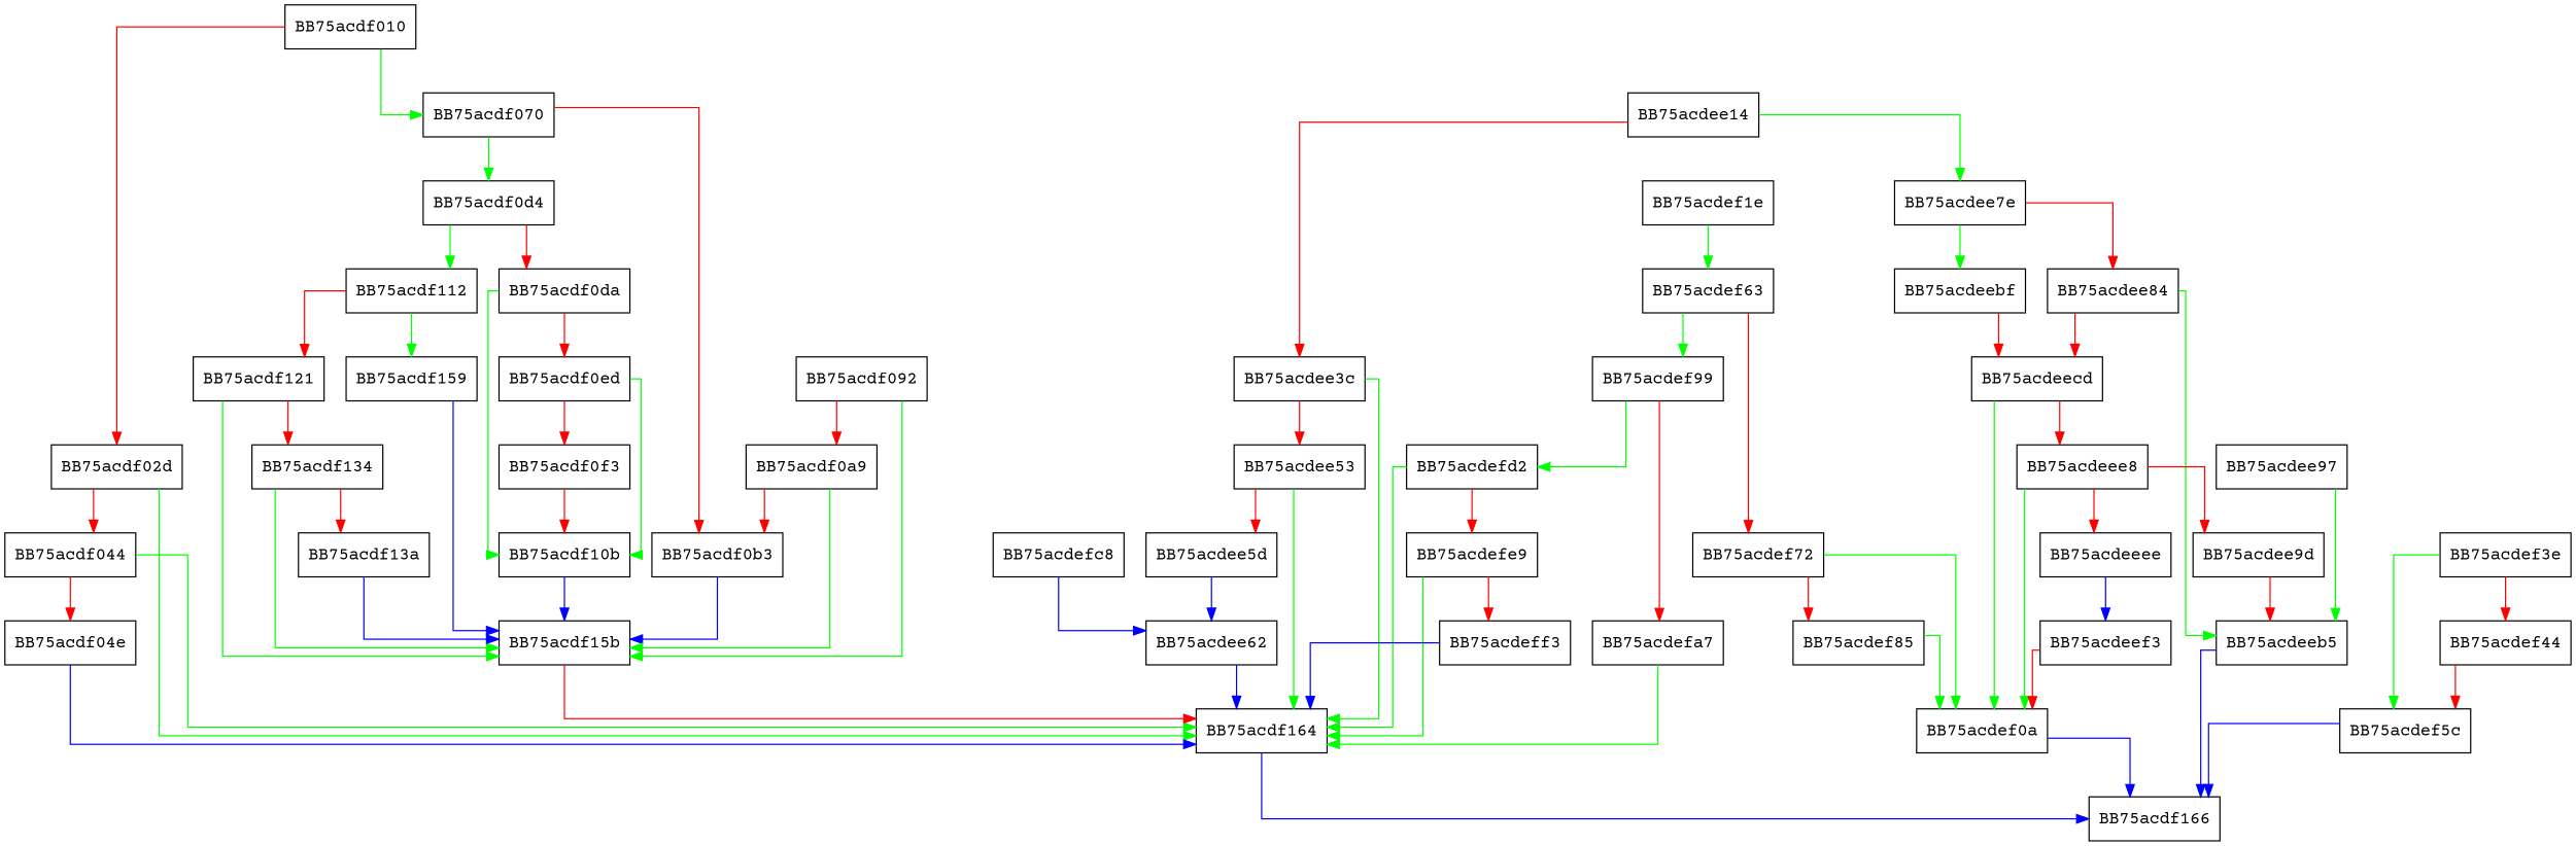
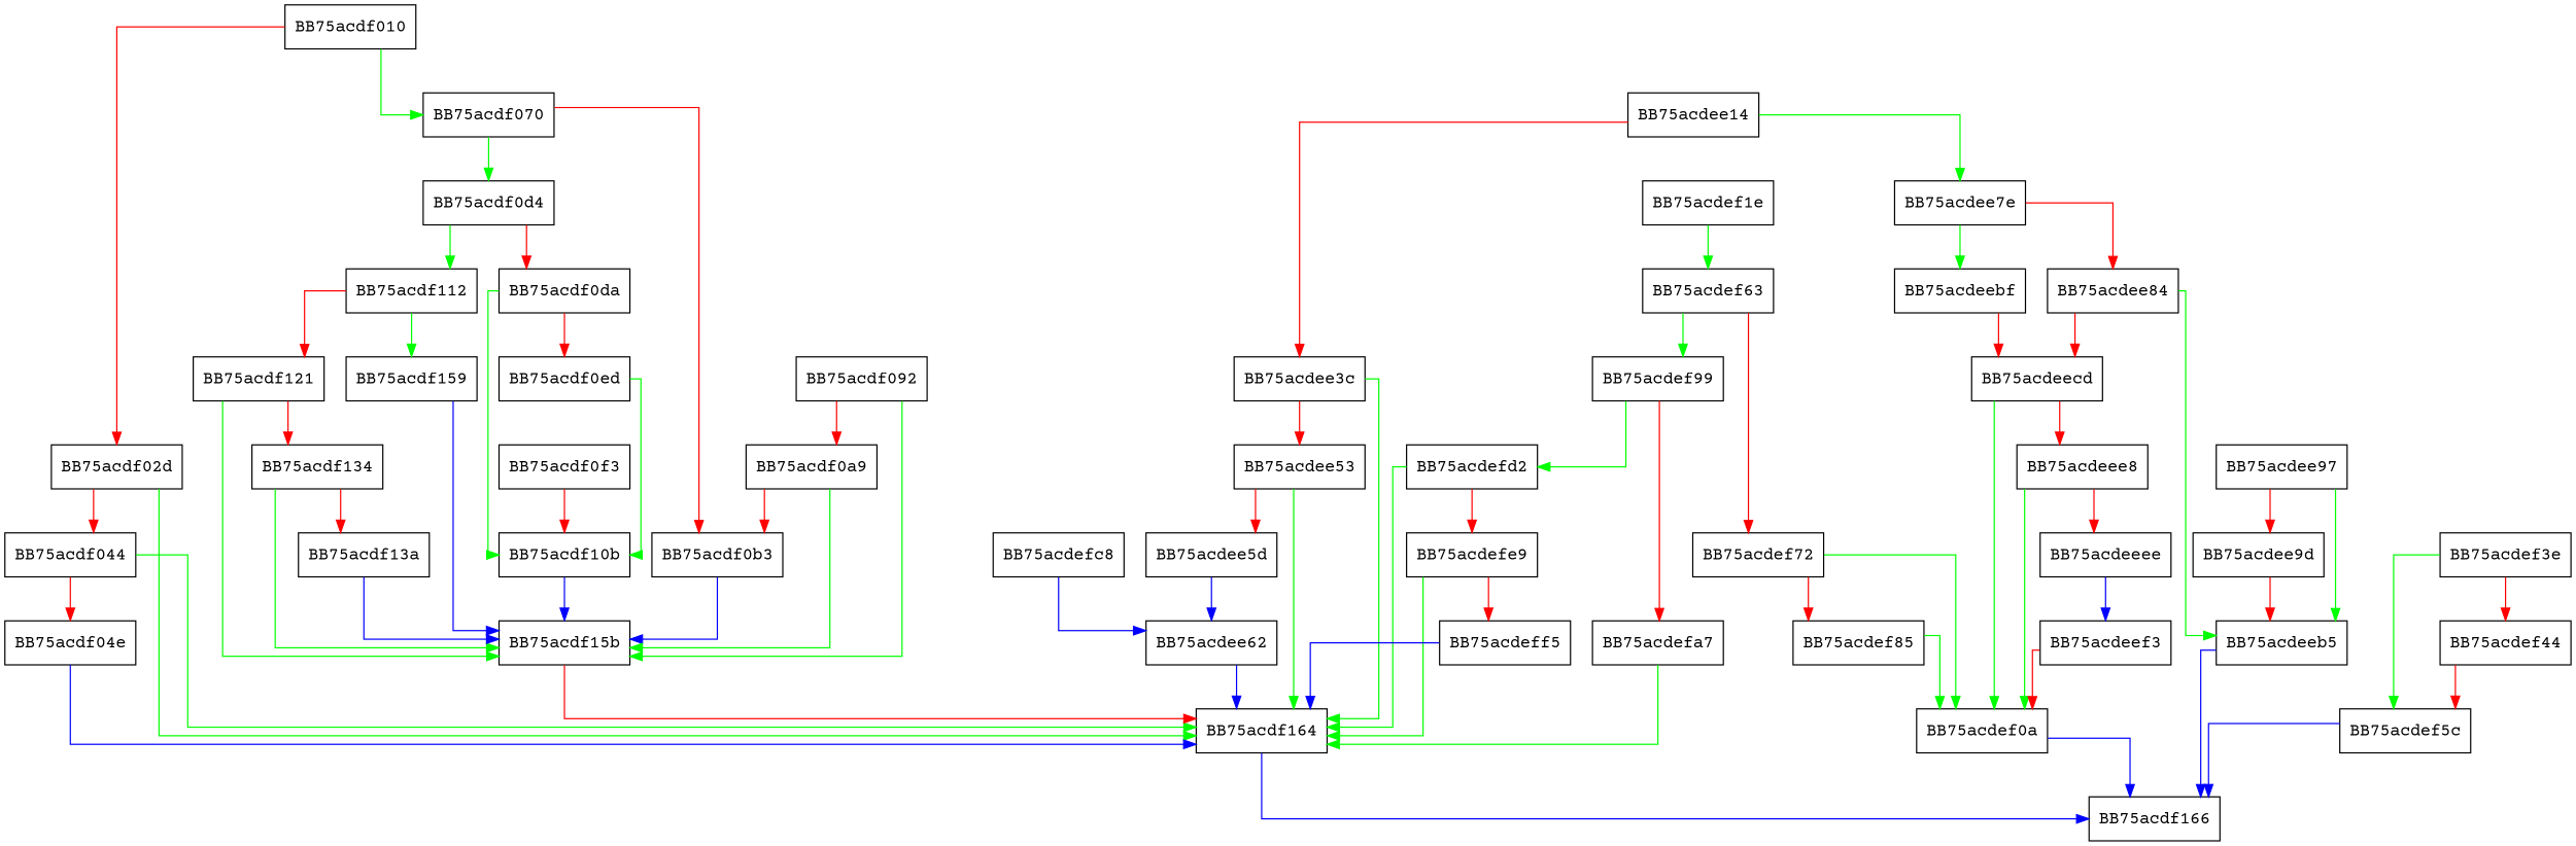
  digraph {
    fontname="Courier Prime"
    splines=ortho
    node [fontname="Courier Prime" shape=box]
    edge [color=red fontname="Courier Prime"]
    BB75acdee14
    BB75acdee7e
    BB75acdee3c
    BB75acdeebf
    BB75acdee84
    BB75acdf164
    BB75acdee53
    BB75acdeecd
    BB75acdeeb5
    BB75acdf166
    BB75acdee5d
    BB75acdee62
    BB75acdef0a
    BB75acdeee8
    BB75acdee97
    BB75acdee9d
    BB75acdf010
    BB75acdf070
    BB75acdf02d
    BB75acdef1e
    BB75acdef63
    BB75acdeeee
    BB75acdeef3
    BB75acdf0d4
    BB75acdf0b3
    BB75acdf044
    BB75acdef99
    BB75acdef72
    BB75acdefd2
    BB75acdefa7
    BB75acdef85
    BB75acdef5c
    BB75acdef3e
    BB75acdef44
    BB75acdefe9
-   BB75acdeff3
+   BB75acdeff3 [label=BB75acdeff5]
    BB75acdefc8
    BB75acdf112
    BB75acdf0da
    BB75acdf092
    BB75acdf15b
    BB75acdf0a9
    BB75acdf04e
    BB75acdf159
    BB75acdf121
    BB75acdf10b
    BB75acdf0ed
    BB75acdf134
    BB75acdf0f3
    BB75acdf13a
    BB75acdee14 -> BB75acdee7e [color=green]
    BB75acdee14 -> BB75acdee3c
    BB75acdee7e -> BB75acdeebf [color=green]
    BB75acdee7e -> BB75acdee84
    BB75acdee3c -> BB75acdf164 [color=green]
    BB75acdee3c -> BB75acdee53
    BB75acdeebf -> BB75acdeecd
    BB75acdee84 -> BB75acdeecd
    BB75acdee84 -> BB75acdeeb5 [color=green]
    BB75acdf164 -> BB75acdf166 [color=blue]
    BB75acdee53 -> BB75acdf164 [color=green]
    BB75acdee53 -> BB75acdee5d
    BB75acdeecd -> BB75acdef0a [color=green]
    BB75acdeecd -> BB75acdeee8
    BB75acdeeb5 -> BB75acdf166 [color=blue]
    BB75acdee5d -> BB75acdee62 [color=blue]
    BB75acdee62 -> BB75acdf164 [color=blue]
    BB75acdef0a -> BB75acdf166 [color=blue]
    BB75acdeee8 -> BB75acdef0a [color=green]
    BB75acdeee8 -> BB75acdeeee
    BB75acdee97 -> BB75acdeeb5 [color=green]
-   BB75acdeee8 -> BB75acdee9d
+   BB75acdee97 -> BB75acdee9d
    BB75acdee9d -> BB75acdeeb5
    BB75acdf010 -> BB75acdf070 [color=green]
    BB75acdf010 -> BB75acdf02d
    BB75acdf070 -> BB75acdf0d4 [color=green]
    BB75acdf070 -> BB75acdf0b3
    BB75acdf02d -> BB75acdf164 [color=green]
    BB75acdf02d -> BB75acdf044
    BB75acdef1e -> BB75acdef63 [color=green]
    BB75acdef63 -> BB75acdef99 [color=green]
    BB75acdef63 -> BB75acdef72
    BB75acdeeee -> BB75acdeef3 [color=blue]
    BB75acdeef3 -> BB75acdef0a
    BB75acdf0d4 -> BB75acdf112 [color=green]
    BB75acdf0d4 -> BB75acdf0da
    BB75acdf0b3 -> BB75acdf15b [color=blue]
    BB75acdf044 -> BB75acdf164 [color=green]
    BB75acdf044 -> BB75acdf04e
    BB75acdef99 -> BB75acdefd2 [color=green]
    BB75acdef99 -> BB75acdefa7
    BB75acdef72 -> BB75acdef0a [color=green]
    BB75acdef72 -> BB75acdef85
    BB75acdefd2 -> BB75acdf164 [color=green]
    BB75acdefd2 -> BB75acdefe9
    BB75acdefa7 -> BB75acdf164 [color=green]
    BB75acdef85 -> BB75acdef0a [color=green]
    BB75acdef5c -> BB75acdf166 [color=blue]
    BB75acdef3e -> BB75acdef5c [color=green]
    BB75acdef3e -> BB75acdef44
    BB75acdef44 -> BB75acdef5c
    BB75acdefe9 -> BB75acdf164 [color=green]
    BB75acdefe9 -> BB75acdeff3
    BB75acdeff3 -> BB75acdf164 [color=blue]
    BB75acdefc8 -> BB75acdee62 [color=blue]
    BB75acdf112 -> BB75acdf159 [color=green]
    BB75acdf112 -> BB75acdf121
    BB75acdf0da -> BB75acdf10b [color=green]
    BB75acdf0da -> BB75acdf0ed
    BB75acdf092 -> BB75acdf15b [color=green]
    BB75acdf092 -> BB75acdf0a9
    BB75acdf15b -> BB75acdf164
    BB75acdf0a9 -> BB75acdf0b3
    BB75acdf0a9 -> BB75acdf15b [color=green]
    BB75acdf04e -> BB75acdf164 [color=blue]
    BB75acdf159 -> BB75acdf15b [color=blue]
    BB75acdf121 -> BB75acdf15b [color=green]
    BB75acdf121 -> BB75acdf134
    BB75acdf10b -> BB75acdf15b [color=blue]
    BB75acdf0ed -> BB75acdf10b [color=green]
-   BB75acdf0ed -> BB75acdf0f3
    BB75acdf134 -> BB75acdf15b [color=green]
    BB75acdf134 -> BB75acdf13a
    BB75acdf0f3 -> BB75acdf10b
    BB75acdf13a -> BB75acdf15b [color=blue]
  }
